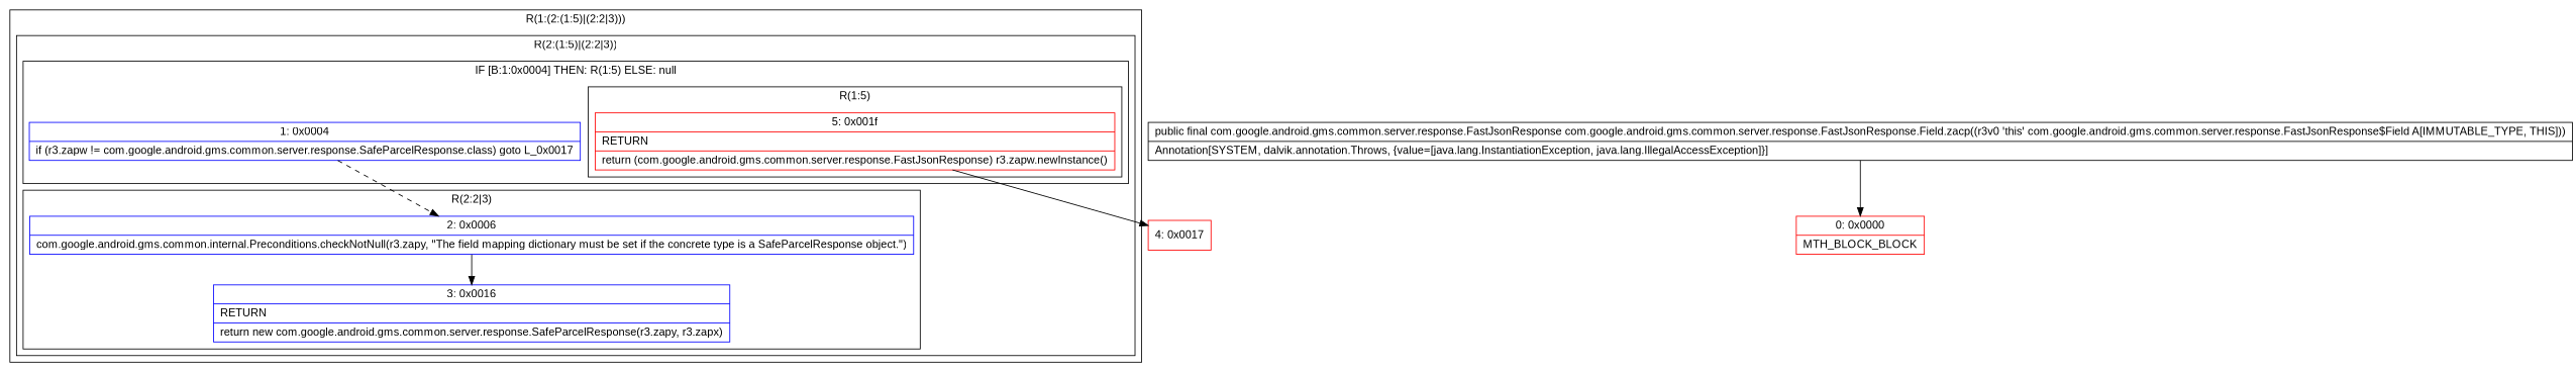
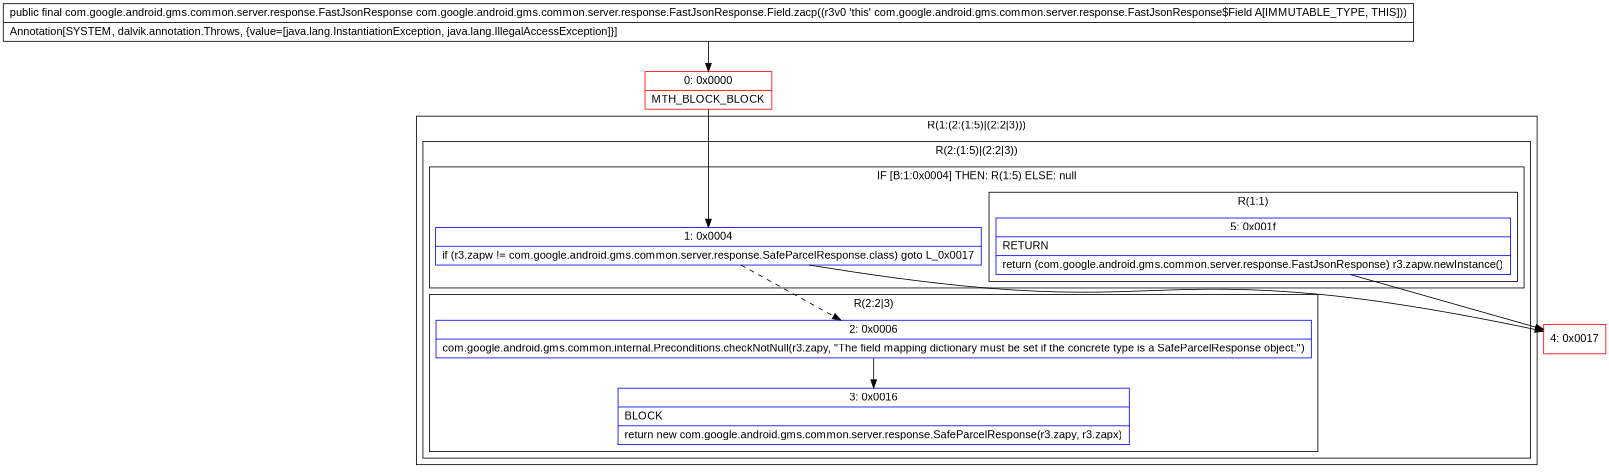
  digraph {
    fontname="Liberation Sans"
    node [color=blue fontname="Liberation Sans" shape=record]
    edge [fontname="Liberation Sans"]
-   n1 [color=red label="{5\:\ 0x001f|RETURN\l|return (com.google.android.gms.common.server.response.FastJsonResponse) r3.zapw.newInstance()\l}"]
+   n1 [label="{5\:\ 0x001f|RETURN\l|return (com.google.android.gms.common.server.response.FastJsonResponse) r3.zapw.newInstance()\l}"]
    n2 [label="{1\:\ 0x0004|if (r3.zapw != com.google.android.gms.common.server.response.SafeParcelResponse.class) goto L_0x0017\l}"]
    n3 [label="{2\:\ 0x0006|com.google.android.gms.common.internal.Preconditions.checkNotNull(r3.zapy, \"The field mapping dictionary must be set if the concrete type is a SafeParcelResponse object.\")\l}"]
-   n4 [label="{3\:\ 0x0016|RETURN\l|return new com.google.android.gms.common.server.response.SafeParcelResponse(r3.zapy, r3.zapx)\l}"]
+   n4 [label="{3\:\ 0x0016|BLOCK\l|return new com.google.android.gms.common.server.response.SafeParcelResponse(r3.zapy, r3.zapx)\l}"]
    n5 [color=red label="{4\:\ 0x0017}"]
    n6 [color=red label="{0\:\ 0x0000|MTH_BLOCK_BLOCK\l}"]
    n7 [label="{public final com.google.android.gms.common.server.response.FastJsonResponse com.google.android.gms.common.server.response.FastJsonResponse.Field.zacp((r3v0 'this' com.google.android.gms.common.server.response.FastJsonResponse$Field A[IMMUTABLE_TYPE, THIS]))  | Annotation[SYSTEM, dalvik.annotation.Throws, \{value=[java.lang.InstantiationException, java.lang.IllegalAccessException]\}]\l}" color=""]
    subgraph cluster_1 {
      label="R(1:(2:(1:5)|(2:2|3)))"
      subgraph cluster_2 {
        label="R(2:(1:5)|(2:2|3))"
        subgraph cluster_3 {
          label="IF [B:1:0x0004] THEN: R(1:5) ELSE: null"
          n2
          subgraph cluster_4 {
-           label="R(1:5)"
+           label="R(1:1)"
            n1
          }
        }
        subgraph cluster_5 {
          label="R(2:2|3)"
          n3
          n4
        }
      }
    }
    n1 -> n5
    n2 -> n3 [style=dashed]
+   n2 -> n5
    n3 -> n4
+   n6 -> n2
    n7 -> n6
  }
